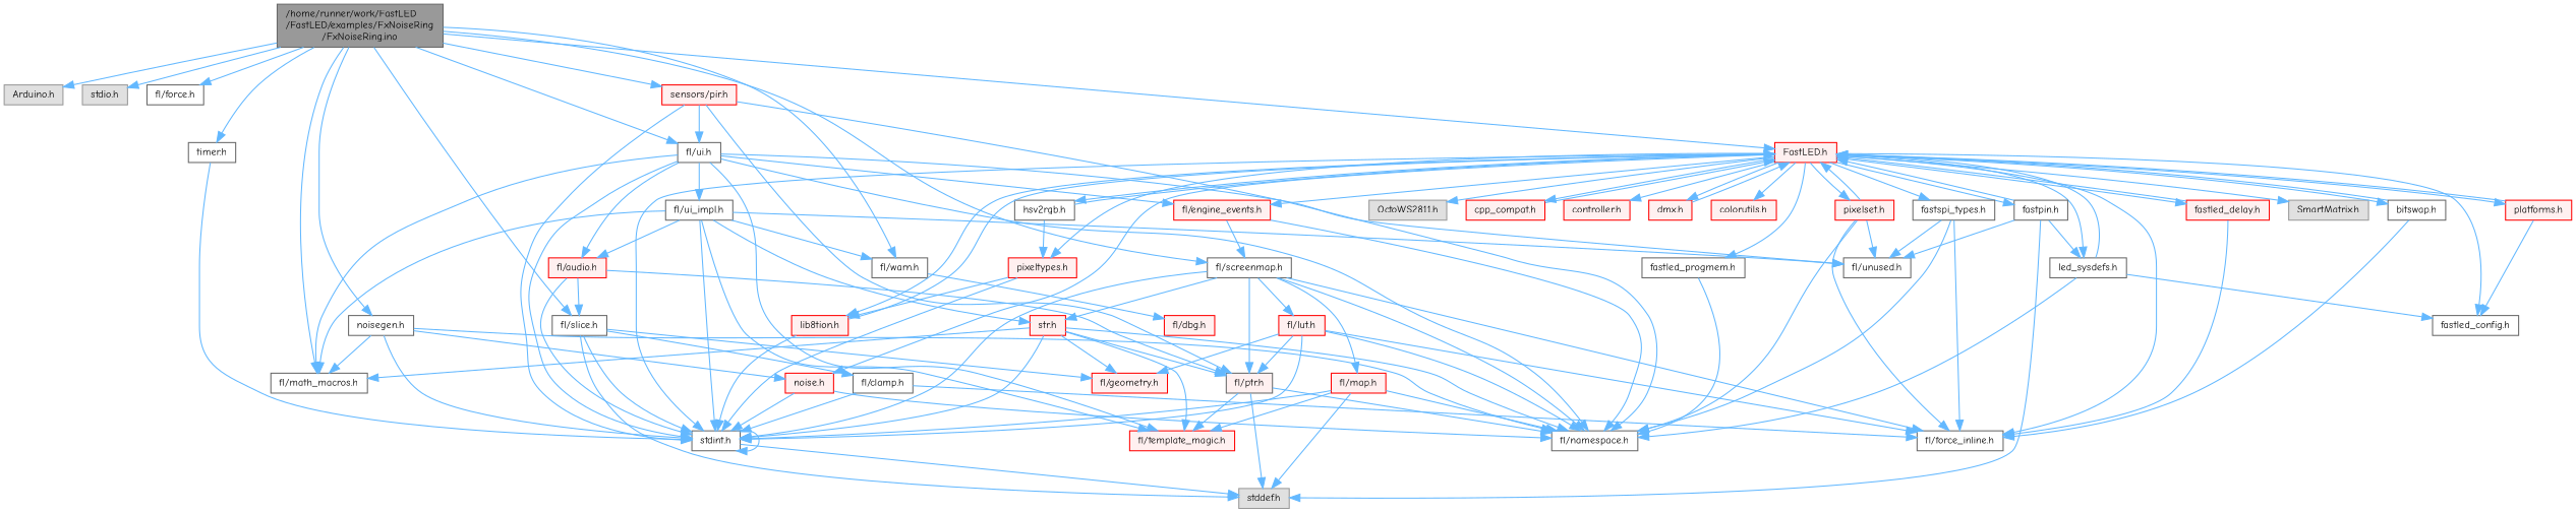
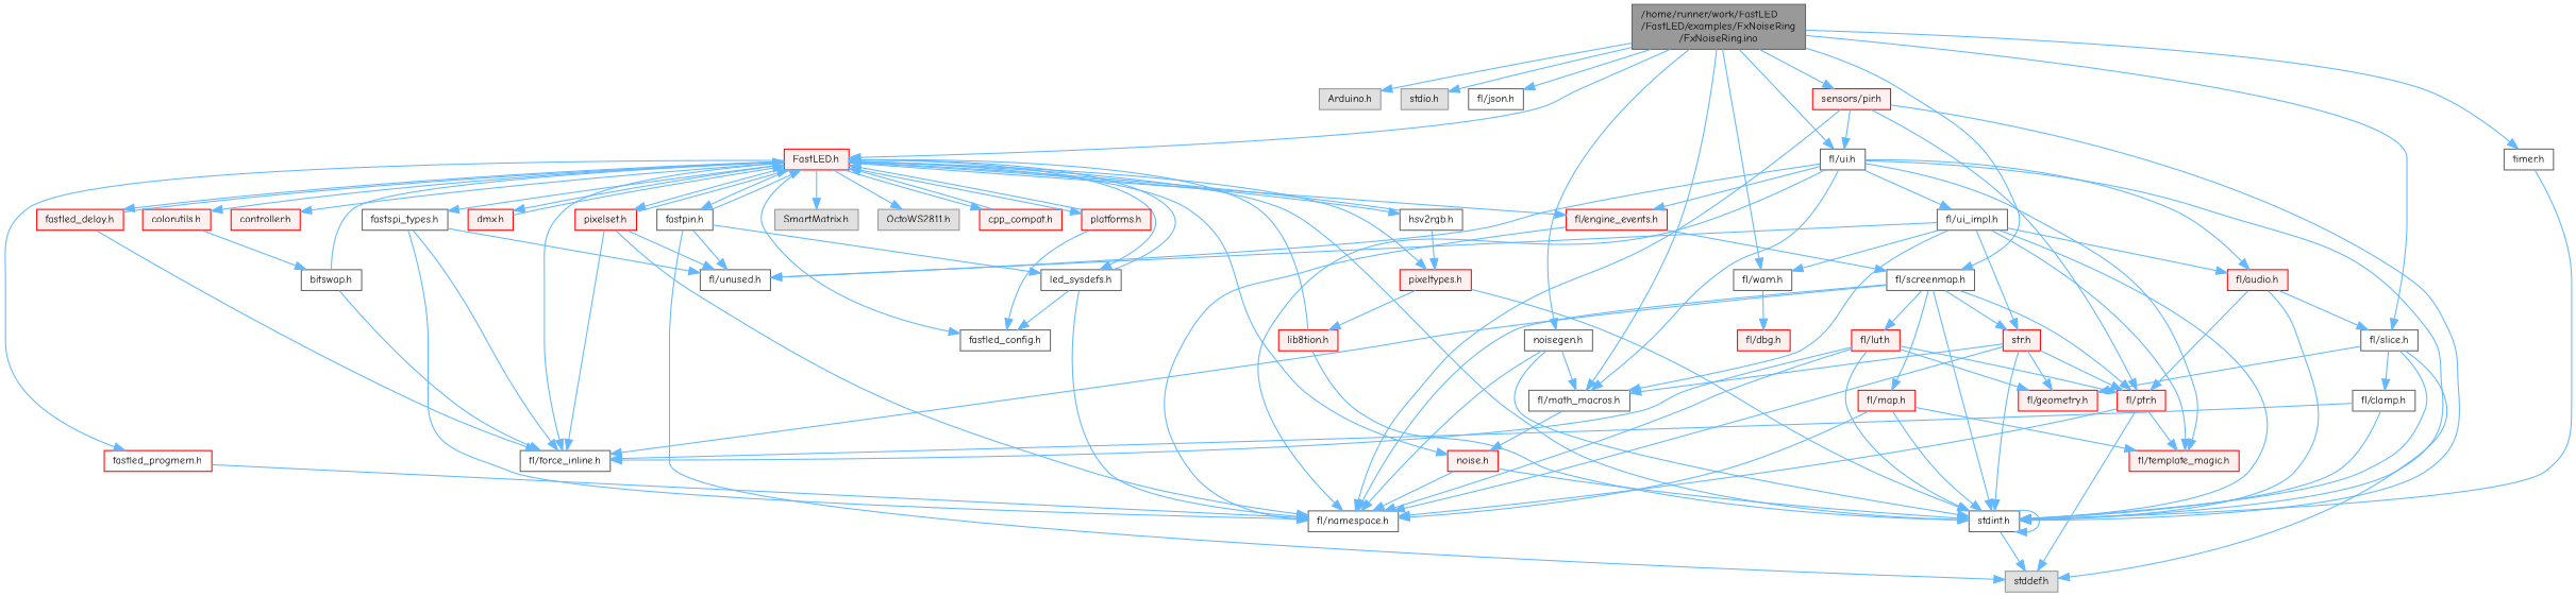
  digraph {
    fontname="Comic Neue"
    node [color=grey40 fillcolor=white fontname="Comic Neue" fontsize=10 shape=box style=filled]
    edge [color=steelblue1 fontname="Comic Neue" fontsize=10 labelfontname=Helvetica labelfontsize=10 style=solid]
    n1 [color=gray40 fillcolor=grey60 fontcolor=black height=0.2 label="/home/runner/work/FastLED\l/FastLED/examples/FxNoiseRing\l/FxNoiseRing.ino" width=0.4]
    n2 [color=grey60 fillcolor="#E0E0E0" height=0.2 label="Arduino.h" width=0.4]
    n3 [color=grey60 fillcolor="#E0E0E0" height=0.2 label="stdio.h" width=0.4]
-   n4 [height=0.2 label="fl/force.h" width=0.4]
+   n4 [height=0.2 label="fl/json.h" width=0.4]
    n5 [height=0.2 label="fl/math_macros.h" width=0.4]
    n6 [height=0.2 label="fl/warn.h" width=0.4]
    n7 [height=0.2 label="noisegen.h" width=0.4]
    n8 [height=0.2 label="fl/screenmap.h" width=0.4]
    n9 [height=0.2 label="fl/slice.h" width=0.4]
    n10 [height=0.2 label="fl/ui.h" width=0.4]
    n11 [color=red fillcolor="#FFF0F0" height=0.2 label="FastLED.h" width=0.4]
    n12 [color=red fillcolor="#FFF0F0" height=0.2 label="sensors/pir.h" width=0.4]
    n13 [height=0.2 label="timer.h" width=0.4]
    n14 [color=red fillcolor="#FFF0F0" height=0.2 label="fl/dbg.h" width=0.4]
    n15 [height=0.2 label="stdint.h" width=0.4]
    n16 [color=red fillcolor="#FFF0F0" height=0.2 label="noise.h" width=0.4]
    n17 [height=0.2 label="fl/namespace.h" width=0.4]
    n18 [height=0.2 label="fl/force_inline.h" width=0.4]
    n19 [color=red fillcolor="#FFF0F0" height=0.2 label="fl/lut.h" width=0.4]
-   n20 [fillcolor="#FFF0F0" height=0.2 label="fl/ptr.h" width=0.4]
+   n20 [color=red fillcolor="#FFF0F0" height=0.2 label="fl/ptr.h" width=0.4]
    n21 [color=red fillcolor="#FFF0F0" height=0.2 label="fl/map.h" width=0.4]
    n22 [color=red fillcolor="#FFF0F0" height=0.2 label="str.h" width=0.4]
    n23 [color=grey60 fillcolor="#E0E0E0" height=0.2 label="stddef.h" width=0.4]
    n24 [color=red fillcolor="#FFF0F0" height=0.2 label="fl/geometry.h" width=0.4]
    n25 [height=0.2 label="fl/clamp.h" width=0.4]
    n26 [color=red fillcolor="#FFF0F0" height=0.2 label="fl/template_magic.h" width=0.4]
    n27 [color=red fillcolor="#FFF0F0" height=0.2 label="fl/audio.h" width=0.4]
    n28 [color=red fillcolor="#FFF0F0" height=0.2 label="fl/engine_events.h" width=0.4]
    n29 [height=0.2 label="fl/ui_impl.h" width=0.4]
    n30 [height=0.2 label="fl/unused.h" width=0.4]
    n31 [color=grey60 fillcolor="#E0E0E0" height=0.2 label="SmartMatrix.h" width=0.4]
    n32 [color=grey60 fillcolor="#E0E0E0" height=0.2 label="OctoWS2811.h" width=0.4]
    n33 [color=red fillcolor="#FFF0F0" height=0.2 label="cpp_compat.h" width=0.4]
    n34 [height=0.2 label="fastled_config.h" width=0.4]
    n35 [height=0.2 label="led_sysdefs.h" width=0.4]
    n36 [color=red fillcolor="#FFF0F0" height=0.2 label="fastled_delay.h" width=0.4]
    n37 [height=0.2 label="bitswap.h" width=0.4]
    n38 [color=red fillcolor="#FFF0F0" height=0.2 label="controller.h" width=0.4]
    n39 [height=0.2 label="fastpin.h" width=0.4]
    n40 [height=0.2 label="fastspi_types.h" width=0.4]
    n41 [color=red fillcolor="#FFF0F0" height=0.2 label="dmx.h" width=0.4]
    n42 [color=red fillcolor="#FFF0F0" height=0.2 label="platforms.h" width=0.4]
-   n43 [height=0.2 label="fastled_progmem.h" width=0.4]
+   n43 [color=red height=0.2 label="fastled_progmem.h" width=0.4]
    n44 [color=red fillcolor="#FFF0F0" height=0.2 label="lib8tion.h" width=0.4]
    n45 [color=red fillcolor="#FFF0F0" height=0.2 label="pixeltypes.h" width=0.4]
    n46 [height=0.2 label="hsv2rgb.h" width=0.4]
    n47 [color=red fillcolor="#FFF0F0" height=0.2 label="colorutils.h" width=0.4]
    n48 [color=red fillcolor="#FFF0F0" height=0.2 label="pixelset.h" width=0.4]
    n1 -> n2
    n1 -> n3
    n1 -> n4
    n1 -> n5
    n1 -> n6
    n1 -> n7
    n1 -> n8
    n1 -> n9
    n1 -> n10
    n1 -> n11
    n1 -> n12
    n1 -> n13
    n6 -> n14
    n7 -> n5
    n7 -> n15
-   n7 -> n16
+   n5 -> n16
    n7 -> n17
    n8 -> n15
    n8 -> n17
    n8 -> n18
    n8 -> n19
    n8 -> n20
    n8 -> n21
    n8 -> n22
    n9 -> n15
    n9 -> n23
    n9 -> n24
    n9 -> n25
    n10 -> n5
    n10 -> n15
    n10 -> n17
    n10 -> n26
    n10 -> n27
    n10 -> n28
    n10 -> n29
    n10 -> n30
    n11 -> n15
    n11 -> n16
    n11 -> n18
    n11 -> n28
    n11 -> n31
    n11 -> n32
    n11 -> n33
    n11 -> n34
    n11 -> n35
    n11 -> n36
-   n11 -> n37
+   n47 -> n37
    n11 -> n38
    n11 -> n39
    n11 -> n40
    n11 -> n41
    n11 -> n42
    n11 -> n43
-   n11 -> n44
    n11 -> n45
    n11 -> n46
    n11 -> n47
    n11 -> n48
    n12 -> n10
    n12 -> n15
    n12 -> n17
    n12 -> n20
    n13 -> n15
    n15 -> n15
    n15 -> n23
    n16 -> n15
    n16 -> n17
    n19 -> n15
    n19 -> n17
    n19 -> n18
    n19 -> n20
    n19 -> n24
    n20 -> n17
    n20 -> n23
    n20 -> n26
    n21 -> n15
    n21 -> n17
-   n21 -> n23
    n21 -> n26
    n22 -> n5
    n22 -> n15
    n22 -> n17
    n22 -> n20
    n22 -> n24
-   n22 -> n26
    n25 -> n15
    n25 -> n18
    n27 -> n9
    n27 -> n15
    n27 -> n20
    n28 -> n8
    n28 -> n17
    n29 -> n5
    n29 -> n6
    n29 -> n15
    n29 -> n22
    n29 -> n26
    n29 -> n27
    n29 -> n30
    n33 -> n11
    n35 -> n11
    n35 -> n17
    n35 -> n34
    n36 -> n11
    n36 -> n18
    n37 -> n11
    n37 -> n18
    n39 -> n11
    n39 -> n23
    n39 -> n30
    n39 -> n35
    n40 -> n17
    n40 -> n18
    n40 -> n30
    n41 -> n11
    n42 -> n11
    n42 -> n34
    n43 -> n17
    n44 -> n11
    n44 -> n15
    n45 -> n15
    n45 -> n44
    n46 -> n11
    n46 -> n45
    n48 -> n11
    n48 -> n17
    n48 -> n18
    n48 -> n30
  }
